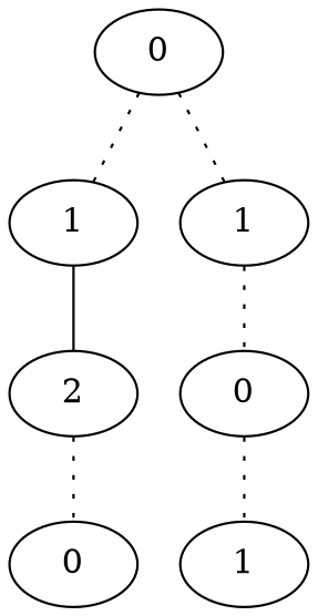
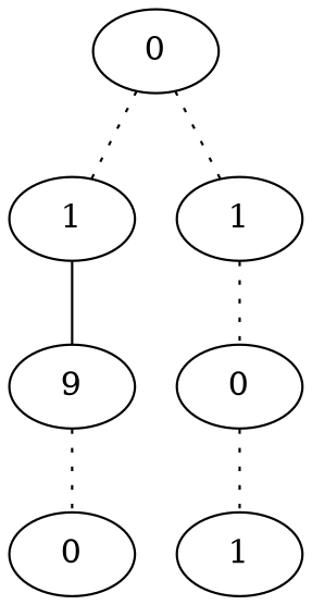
  graph {
    edge [style=dotted]
    n1 [label=0]
    n2 [label=1]
    n3 [label=1]
-   n4 [label=2]
+   n4 [label=9]
    n5 [label=0]
    n6 [label=0]
    n7 [label=1]
    n1 -- n2
    n1 -- n3
    n2 -- n4 [style=""]
    n3 -- n6
    n4 -- n5
    n6 -- n7
  }
